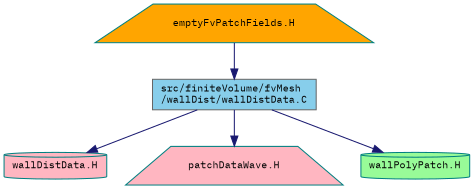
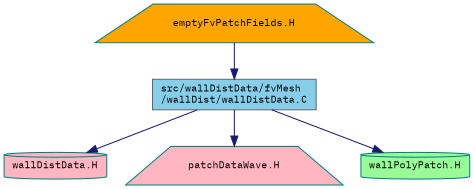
  digraph {
    fontname="IBM Plex Mono"
    node [color=teal fillcolor=lightpink fontname="IBM Plex Mono" fontsize=10 shape=cylinder style=filled]
    edge [color=midnightblue fontname="IBM Plex Mono" fontsize=10 labelfontname=FreeSans labelfontsize=10 style=solid]
-   n1 [color=gray40 fillcolor=skyblue fontcolor=black height=0.2 label="src/finiteVolume/fvMesh\l/wallDist/wallDistData.C" shape=box width=0.4]
+   n1 [color=gray40 fillcolor=skyblue fontcolor=black height=0.2 label="src/wallDistData/fvMesh\l/wallDist/wallDistData.C" shape=box width=0.4]
    n2 [height=0.2 label="wallDistData.H" width=0.4]
    n3 [height=0.2 label="patchDataWave.H" shape=trapezium width=0.4]
    n4 [fillcolor=palegreen height=0.2 label="wallPolyPatch.H" width=0.4]
    n5 [fillcolor=orange height=0.2 label="emptyFvPatchFields.H" shape=trapezium width=0.4]
    n1 -> n2
    n1 -> n3
    n1 -> n4
    n5 -> n1
  }
